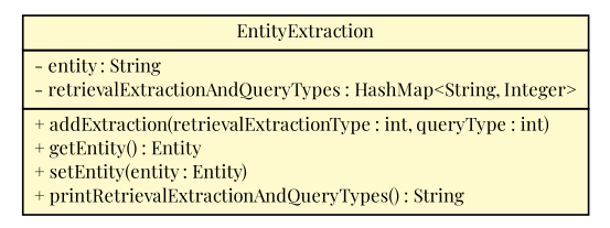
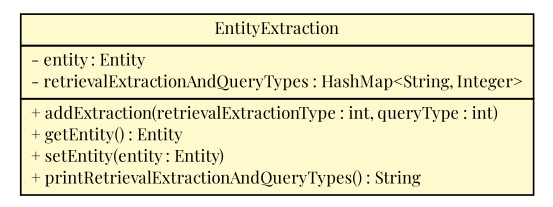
  digraph {
    nodesep=0.25
    ranksep=0.5
    rankdir=LR
    fontname="Playfair Display"
-   n1 [fontcolor=black fontname="Playfair Display" fontsize=10.0 label=<<table title="tud.iir.extraction.entity.EntityExtraction" border="0" cellborder="1" cellspacing="0" cellpadding="2" port="p" bgcolor="lemonChiffon" href="./EntityExtraction.html"> 		<tr><td><table border="0" cellspacing="0" cellpadding="1"> <tr><td align="center" balign="center"> EntityExtraction </td></tr> 		</table></td></tr> 		<tr><td><table border="0" cellspacing="0" cellpadding="1"> <tr><td align="left" balign="left"> - entity : String </td></tr> <tr><td align="left" balign="left"> - retrievalExtractionAndQueryTypes : HashMap&lt;String, Integer&gt; </td></tr> 		</table></td></tr> 		<tr><td><table border="0" cellspacing="0" cellpadding="1"> <tr><td align="left" balign="left"> + addExtraction(retrievalExtractionType : int, queryType : int) </td></tr> <tr><td align="left" balign="left"> + getEntity() : Entity </td></tr> <tr><td align="left" balign="left"> + setEntity(entity : Entity) </td></tr> <tr><td align="left" balign="left"> + printRetrievalExtractionAndQueryTypes() : String </td></tr> 		</table></td></tr> 		</table>> shape=plaintext]
+   n1 [fontcolor=black fontname="Playfair Display" fontsize=10.0 label=<<table title="tud.iir.extraction.entity.EntityExtraction" border="0" cellborder="1" cellspacing="0" cellpadding="2" port="p" bgcolor="lemonChiffon" href="./EntityExtraction.html"> 		<tr><td><table border="0" cellspacing="0" cellpadding="1"> <tr><td align="center" balign="center"> EntityExtraction </td></tr> 		</table></td></tr> 		<tr><td><table border="0" cellspacing="0" cellpadding="1"> <tr><td align="left" balign="left"> - entity : Entity </td></tr> <tr><td align="left" balign="left"> - retrievalExtractionAndQueryTypes : HashMap&lt;String, Integer&gt; </td></tr> 		</table></td></tr> 		<tr><td><table border="0" cellspacing="0" cellpadding="1"> <tr><td align="left" balign="left"> + addExtraction(retrievalExtractionType : int, queryType : int) </td></tr> <tr><td align="left" balign="left"> + getEntity() : Entity </td></tr> <tr><td align="left" balign="left"> + setEntity(entity : Entity) </td></tr> <tr><td align="left" balign="left"> + printRetrievalExtractionAndQueryTypes() : String </td></tr> 		</table></td></tr> 		</table>> shape=plaintext]
  }
